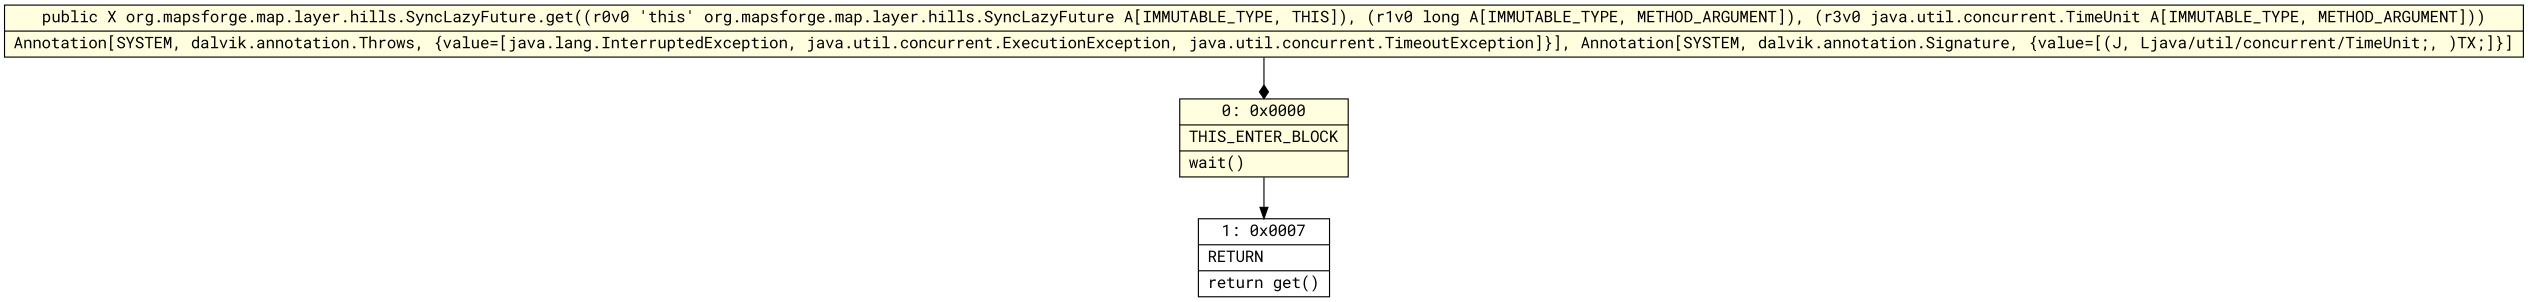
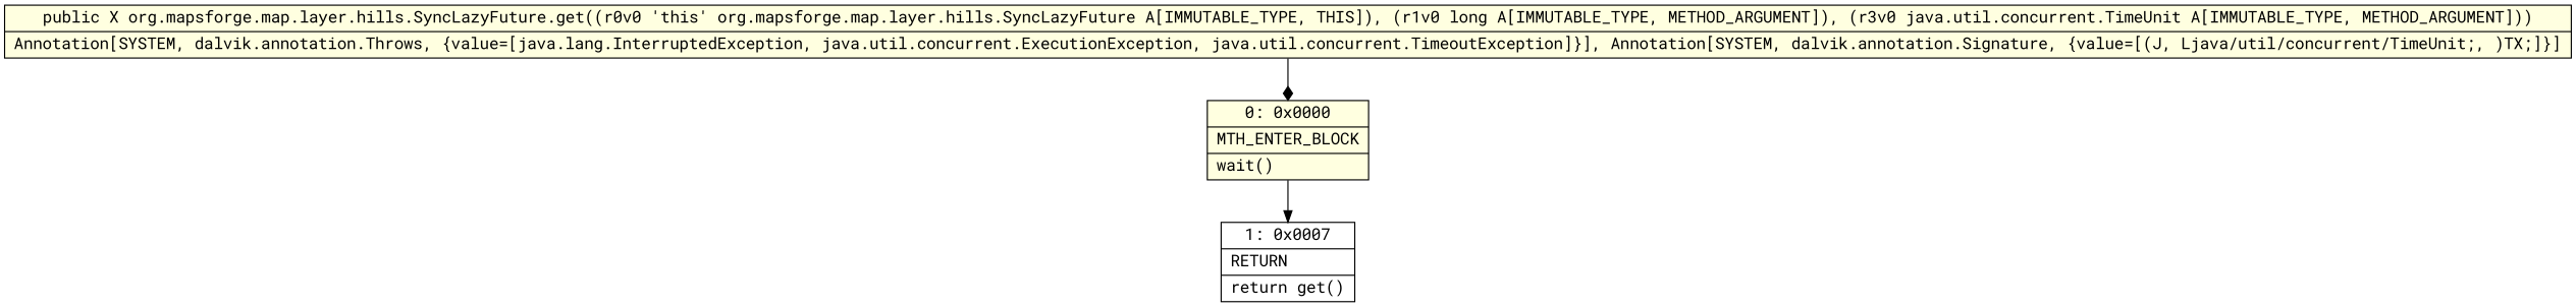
  digraph {
    fontname="Roboto Mono"
    node [shape=record style=filled fillcolor=lightyellow fontname="Roboto Mono"]
    edge [fontname="Roboto Mono"]
-   n1 [label="{0\:\ 0x0000|THIS_ENTER_BLOCK\l|wait()\l}"]
+   n1 [label="{0\:\ 0x0000|MTH_ENTER_BLOCK\l|wait()\l}"]
    n2 [label="{1\:\ 0x0007|RETURN\l|return get()\l}" fillcolor=white]
    n3 [label="{public X org.mapsforge.map.layer.hills.SyncLazyFuture.get((r0v0 'this' org.mapsforge.map.layer.hills.SyncLazyFuture A[IMMUTABLE_TYPE, THIS]), (r1v0 long A[IMMUTABLE_TYPE, METHOD_ARGUMENT]), (r3v0 java.util.concurrent.TimeUnit A[IMMUTABLE_TYPE, METHOD_ARGUMENT]))  | Annotation[SYSTEM, dalvik.annotation.Throws, \{value=[java.lang.InterruptedException, java.util.concurrent.ExecutionException, java.util.concurrent.TimeoutException]\}], Annotation[SYSTEM, dalvik.annotation.Signature, \{value=[(J, Ljava\/util\/concurrent\/TimeUnit;, )TX;]\}]\l}"]
    n1 -> n2 [arrowhead=normal]
    n3 -> n1 [arrowhead=diamond]
  }
